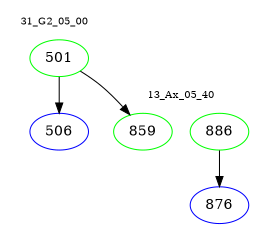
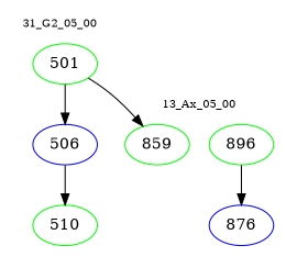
  digraph {
    node [color=green]
    edge [color=black]
-   n1 [label=886]
+   n1 [label=896]
    n2 [color=blue label=876]
    n3 [label=859]
    n4 [label=501]
    n5 [color=blue label=506]
+   n6 [label=510]
    subgraph cluster_1 {
      color=white
      fontsize=10
-     label="13_Ax_05_40"
+     label="13_Ax_05_00"
      n1
      n2
      n3
    }
    subgraph cluster_2 {
      color=white
      fontsize=10
      label="31_G2_05_00"
      n4
      n5
+     n6
    }
    n1 -> n2
    n4 -> n3
    n4 -> n5
+   n5 -> n6
  }
